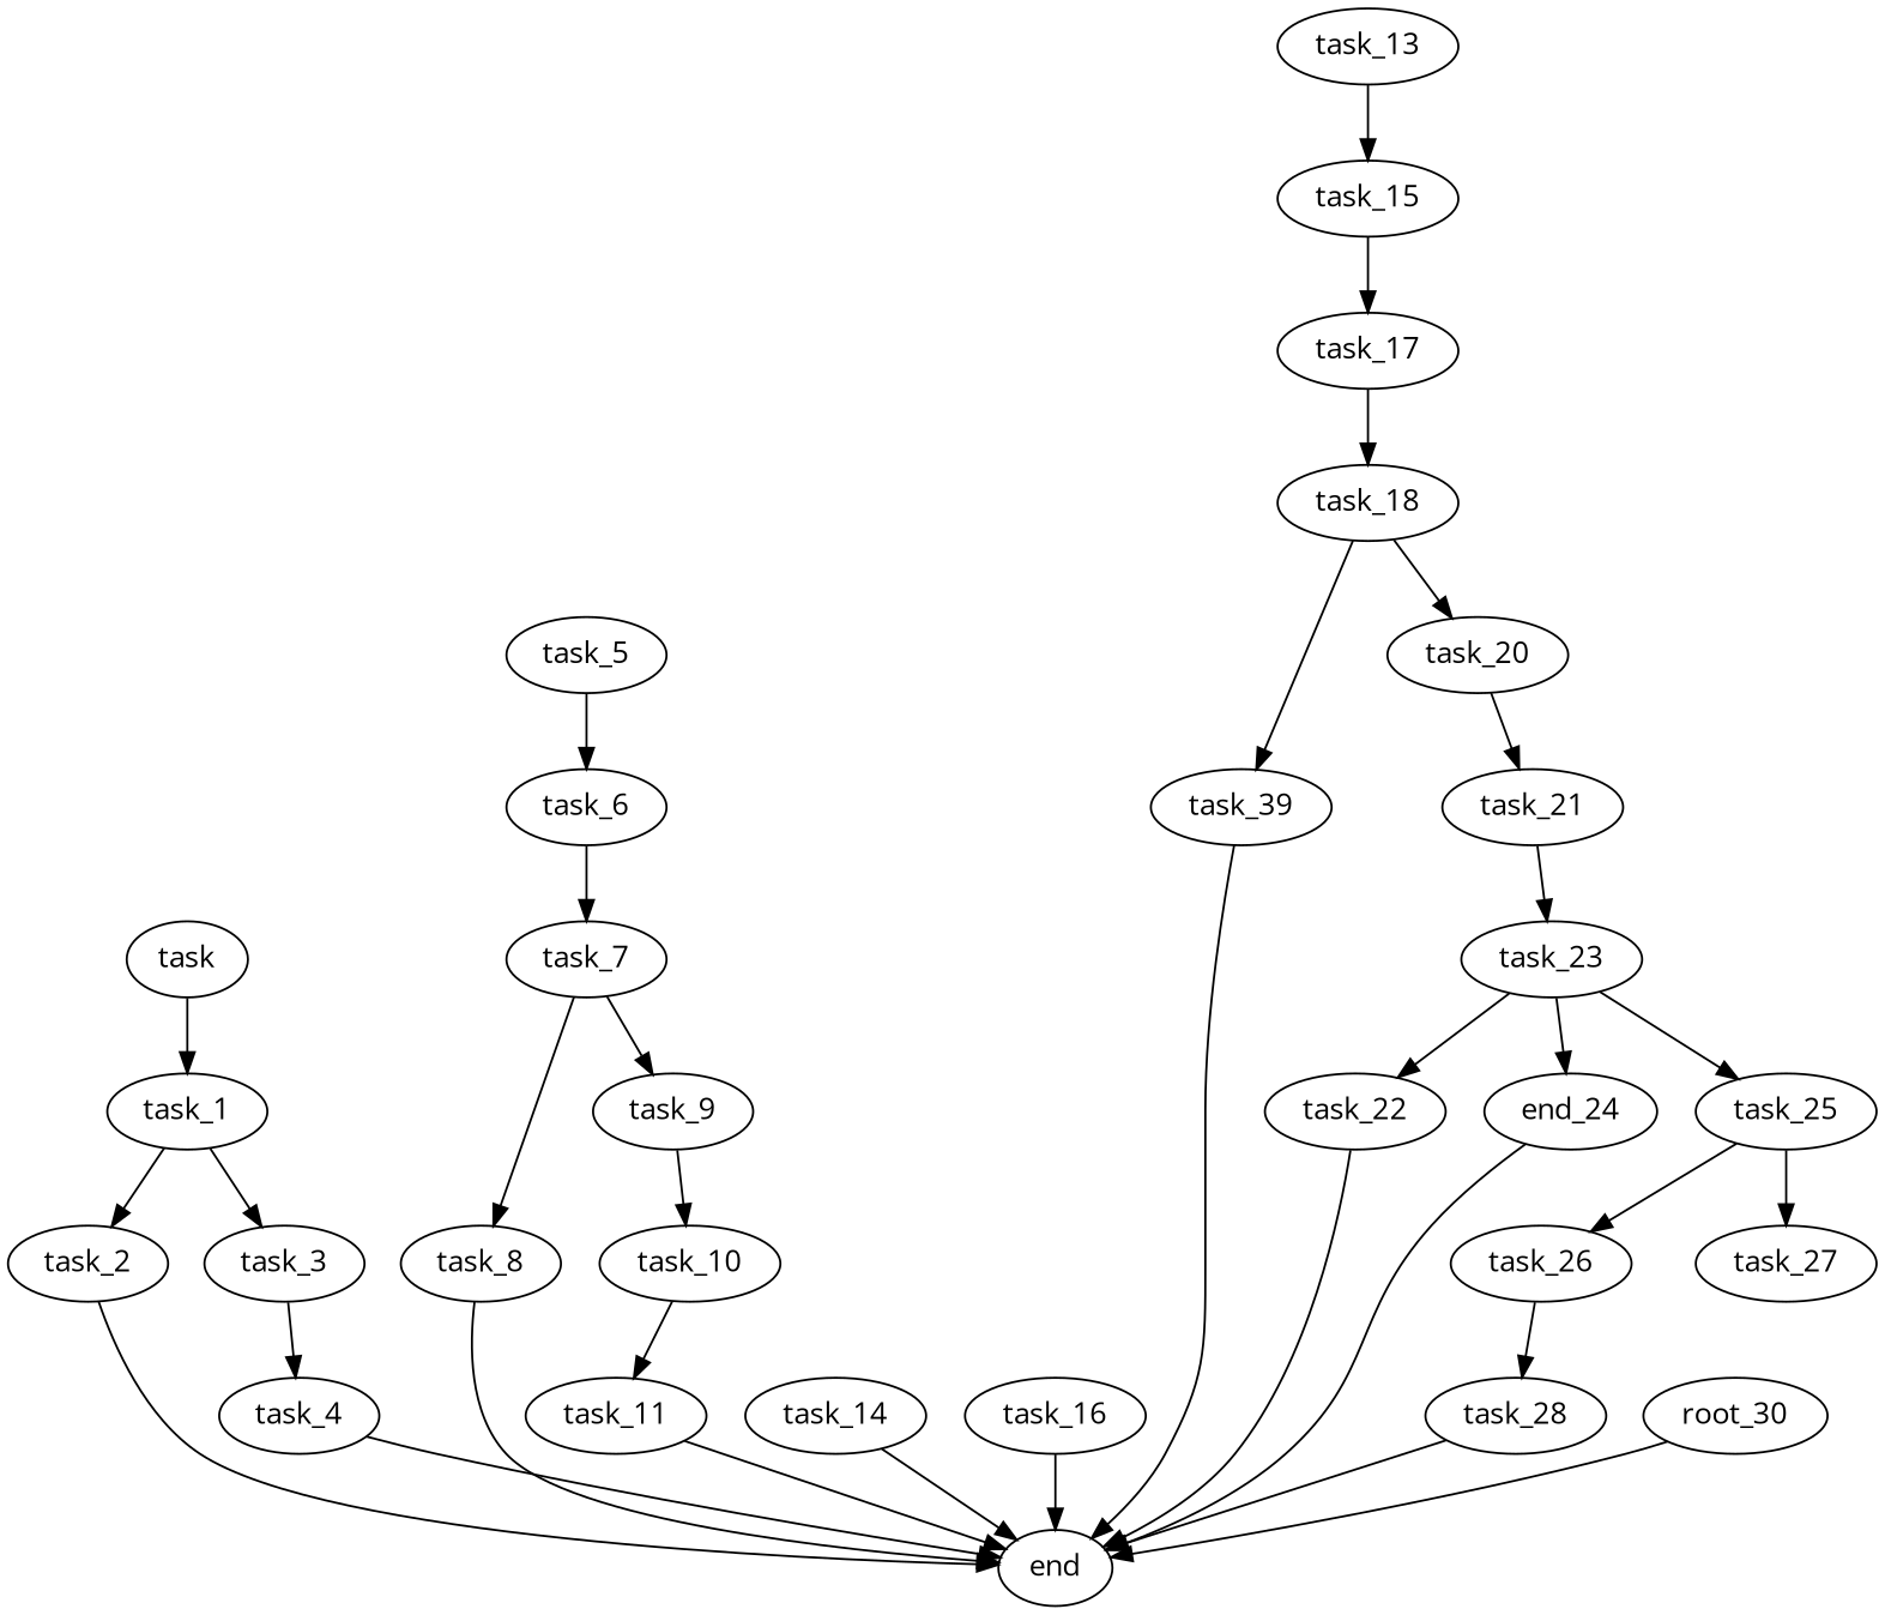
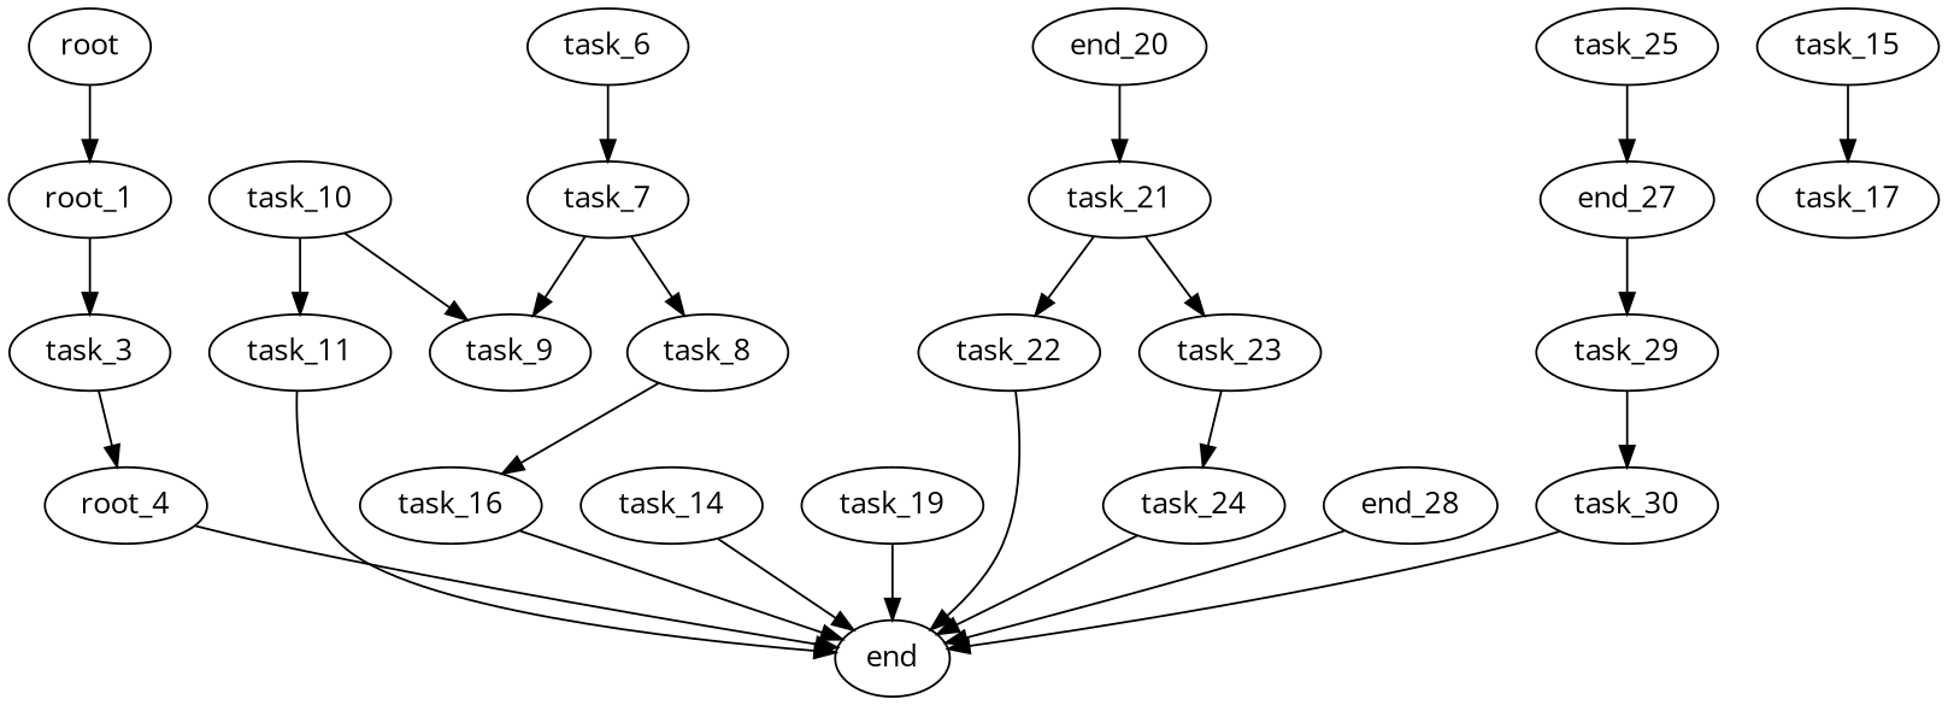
  digraph {
    fontname="Open Sans"
    node [fontname="Open Sans"]
    edge [fontname="Open Sans"]
-   root [label=task]
-   task_1
-   task_2
+   root
+   task_1 [label=root_1]
    task_3
    end
-   task_4
-   task_5
+   task_4 [label=root_4]
    task_6
    task_7
    task_8
    task_9
    task_10
    task_11
-   task_13
    task_15
    task_14
    task_17
    task_16
-   task_18
-   task_19 [label=task_39]
-   task_20
+   task_19
+   task_20 [label=end_20]
    task_21
    task_22
    task_23
-   task_24 [label=end_24]
+   task_24
    task_25
-   task_26
-   task_27
-   task_28
-   task_30 [label=root_30]
+   task_27 [label=end_27]
+   task_28 [label=end_28]
+   task_29
+   task_30
    root -> task_1
-   task_1 -> task_2
    task_1 -> task_3
-   task_2 -> end
    task_3 -> task_4
    task_4 -> end
-   task_5 -> task_6
    task_6 -> task_7
    task_7 -> task_8
    task_7 -> task_9
-   task_8 -> end
-   task_9 -> task_10
+   task_8 -> task_16
+   task_10 -> task_9
    task_10 -> task_11
    task_11 -> end
-   task_13 -> task_15
    task_15 -> task_17
    task_14 -> end
-   task_17 -> task_18
    task_16 -> end
-   task_18 -> task_19
-   task_18 -> task_20
    task_19 -> end
    task_20 -> task_21
-   task_23 -> task_22
+   task_21 -> task_22
    task_21 -> task_23
    task_22 -> end
    task_23 -> task_24
-   task_23 -> task_25
    task_24 -> end
-   task_25 -> task_26
    task_25 -> task_27
-   task_26 -> task_28
+   task_27 -> task_29
    task_28 -> end
+   task_29 -> task_30
    task_30 -> end
  }
